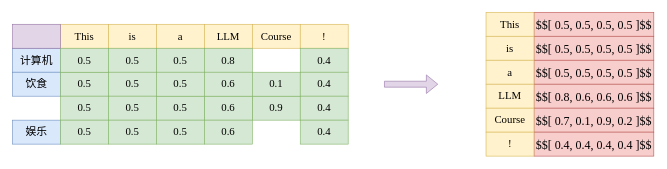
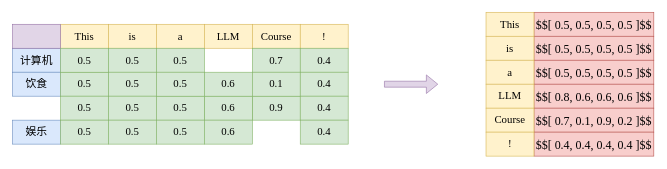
  <mxCell id="0" />
  <mxCell id="1" parent="0" />
  <mxCell id="2" value="This" style="text;html=1;align=center;verticalAlign=middle;whiteSpace=wrap;rounded=0;fontFamily=Maple Mono NF CN;fontSize=18;fillColor=#fff2cc;strokeColor=#d6b656;" vertex="1" parent="1"><mxGeometry x="100" y="40" width="80" height="40" as="geometry" /></mxCell>
  <mxCell id="3" value="is" style="text;html=1;align=center;verticalAlign=middle;whiteSpace=wrap;rounded=0;fontFamily=Maple Mono NF CN;fontSize=18;fillColor=#fff2cc;strokeColor=#d6b656;" vertex="1" parent="1"><mxGeometry x="180" y="40" width="80" height="40" as="geometry" /></mxCell>
  <mxCell id="4" value="a" style="text;html=1;align=center;verticalAlign=middle;whiteSpace=wrap;rounded=0;fontFamily=Maple Mono NF CN;fontSize=18;fillColor=#fff2cc;strokeColor=#d6b656;" vertex="1" parent="1"><mxGeometry x="260" y="40" width="80" height="40" as="geometry" /></mxCell>
  <mxCell id="5" value="LLM" style="text;html=1;align=center;verticalAlign=middle;whiteSpace=wrap;rounded=0;fontFamily=Maple Mono NF CN;fontSize=18;fillColor=#fff2cc;strokeColor=#d6b656;" vertex="1" parent="1"><mxGeometry x="340" y="40" width="80" height="40" as="geometry" /></mxCell>
  <mxCell id="6" value="Course" style="text;html=1;align=center;verticalAlign=middle;whiteSpace=wrap;rounded=0;fontFamily=Maple Mono NF CN;fontSize=18;fillColor=#fff2cc;strokeColor=#d6b656;" vertex="1" parent="1"><mxGeometry x="420" y="40" width="80" height="40" as="geometry" /></mxCell>
  <mxCell id="7" value="!" style="text;html=1;align=center;verticalAlign=middle;whiteSpace=wrap;rounded=0;fontFamily=Maple Mono NF CN;fontSize=18;fillColor=#fff2cc;strokeColor=#d6b656;" vertex="1" parent="1"><mxGeometry x="500" y="40" width="80" height="40" as="geometry" /></mxCell>
  <mxCell id="8" value="计算机" style="text;html=1;align=center;verticalAlign=middle;whiteSpace=wrap;rounded=0;fontFamily=Maple Mono NF CN;fontSize=18;fillColor=#dae8fc;strokeColor=#6c8ebf;" vertex="1" parent="1"><mxGeometry x="20" y="80" width="80" height="40" as="geometry" /></mxCell>
  <mxCell id="9" value="饮食" style="text;html=1;align=center;verticalAlign=middle;whiteSpace=wrap;rounded=0;fontFamily=Maple Mono NF CN;fontSize=18;fillColor=#dae8fc;strokeColor=#6c8ebf;" vertex="1" parent="1"><mxGeometry x="20" y="120" width="80" height="40" as="geometry" /></mxCell>
  <mxCell id="10" value="0.5" style="text;html=1;align=center;verticalAlign=middle;whiteSpace=wrap;rounded=0;fontFamily=Maple Mono NF CN;fontSize=18;fillColor=#d5e8d4;strokeColor=#82b366;" vertex="1" parent="1"><mxGeometry x="100" y="120" width="80" height="40" as="geometry" /></mxCell>
  <mxCell id="11" value="0.5" style="text;html=1;align=center;verticalAlign=middle;whiteSpace=wrap;rounded=0;fontFamily=Maple Mono NF CN;fontSize=18;fillColor=#d5e8d4;strokeColor=#82b366;" vertex="1" parent="1"><mxGeometry x="100" y="80" width="80" height="40" as="geometry" /></mxCell>
  <mxCell id="12" value="0.5" style="text;html=1;align=center;verticalAlign=middle;whiteSpace=wrap;rounded=0;fontFamily=Maple Mono NF CN;fontSize=18;fillColor=#d5e8d4;strokeColor=#82b366;" vertex="1" parent="1"><mxGeometry x="180" y="80" width="80" height="40" as="geometry" /></mxCell>
  <mxCell id="13" value="0.5" style="text;html=1;align=center;verticalAlign=middle;whiteSpace=wrap;rounded=0;fontFamily=Maple Mono NF CN;fontSize=18;fillColor=#d5e8d4;strokeColor=#82b366;" vertex="1" parent="1"><mxGeometry x="260" y="80" width="80" height="40" as="geometry" /></mxCell>
- <mxCell id="14" value="0.8" style="text;html=1;align=center;verticalAlign=middle;whiteSpace=wrap;rounded=0;fontFamily=Maple Mono NF CN;fontSize=18;fillColor=#d5e8d4;strokeColor=#82b366;" vertex="1" parent="1"><mxGeometry x="340" y="80" width="80" height="40" as="geometry" /></mxCell>
+ <mxCell id="15" value="0.7" style="text;html=1;align=center;verticalAlign=middle;whiteSpace=wrap;rounded=0;fontFamily=Maple Mono NF CN;fontSize=18;fillColor=#d5e8d4;strokeColor=#82b366;" vertex="1" parent="1"><mxGeometry x="420" y="80" width="80" height="40" as="geometry" /></mxCell>
  <mxCell id="16" value="0.4" style="text;html=1;align=center;verticalAlign=middle;whiteSpace=wrap;rounded=0;fontFamily=Maple Mono NF CN;fontSize=18;fillColor=#d5e8d4;strokeColor=#82b366;" vertex="1" parent="1"><mxGeometry x="500" y="80" width="80" height="40" as="geometry" /></mxCell>
  <mxCell id="17" value="娱乐" style="text;html=1;align=center;verticalAlign=middle;whiteSpace=wrap;rounded=0;fontFamily=Maple Mono NF CN;fontSize=18;fillColor=#dae8fc;strokeColor=#6c8ebf;" vertex="1" parent="1"><mxGeometry x="20" y="200" width="80" height="40" as="geometry" /></mxCell>
  <mxCell id="18" value="0.5" style="text;html=1;align=center;verticalAlign=middle;whiteSpace=wrap;rounded=0;fontFamily=Maple Mono NF CN;fontSize=18;fillColor=#d5e8d4;strokeColor=#82b366;" vertex="1" parent="1"><mxGeometry x="100" y="160" width="80" height="40" as="geometry" /></mxCell>
  <mxCell id="19" value="0.5" style="text;html=1;align=center;verticalAlign=middle;whiteSpace=wrap;rounded=0;fontFamily=Maple Mono NF CN;fontSize=18;fillColor=#d5e8d4;strokeColor=#82b366;" vertex="1" parent="1"><mxGeometry x="180" y="120" width="80" height="40" as="geometry" /></mxCell>
  <mxCell id="20" value="0.5" style="text;html=1;align=center;verticalAlign=middle;whiteSpace=wrap;rounded=0;fontFamily=Maple Mono NF CN;fontSize=18;fillColor=#d5e8d4;strokeColor=#82b366;" vertex="1" parent="1"><mxGeometry x="100" y="200" width="80" height="40" as="geometry" /></mxCell>
  <mxCell id="21" value="0.5" style="text;html=1;align=center;verticalAlign=middle;whiteSpace=wrap;rounded=0;fontFamily=Maple Mono NF CN;fontSize=18;fillColor=#d5e8d4;strokeColor=#82b366;" vertex="1" parent="1"><mxGeometry x="180" y="160" width="80" height="40" as="geometry" /></mxCell>
  <mxCell id="22" value="0.5" style="text;html=1;align=center;verticalAlign=middle;whiteSpace=wrap;rounded=0;fontFamily=Maple Mono NF CN;fontSize=18;fillColor=#d5e8d4;strokeColor=#82b366;" vertex="1" parent="1"><mxGeometry x="180" y="200" width="80" height="40" as="geometry" /></mxCell>
  <mxCell id="23" value="0.9" style="text;html=1;align=center;verticalAlign=middle;whiteSpace=wrap;rounded=0;fontFamily=Maple Mono NF CN;fontSize=18;fillColor=#d5e8d4;strokeColor=#82b366;" vertex="1" parent="1"><mxGeometry x="420" y="160" width="80" height="40" as="geometry" /></mxCell>
  <mxCell id="24" value="0.6" style="text;html=1;align=center;verticalAlign=middle;whiteSpace=wrap;rounded=0;fontFamily=Maple Mono NF CN;fontSize=18;fillColor=#d5e8d4;strokeColor=#82b366;" vertex="1" parent="1"><mxGeometry x="340" y="160" width="80" height="40" as="geometry" /></mxCell>
  <mxCell id="25" value="0.5" style="text;html=1;align=center;verticalAlign=middle;whiteSpace=wrap;rounded=0;fontFamily=Maple Mono NF CN;fontSize=18;fillColor=#d5e8d4;strokeColor=#82b366;" vertex="1" parent="1"><mxGeometry x="260" y="160" width="80" height="40" as="geometry" /></mxCell>
  <mxCell id="26" value="0.5" style="text;html=1;align=center;verticalAlign=middle;whiteSpace=wrap;rounded=0;fontFamily=Maple Mono NF CN;fontSize=18;fillColor=#d5e8d4;strokeColor=#82b366;" vertex="1" parent="1"><mxGeometry x="260" y="120" width="80" height="40" as="geometry" /></mxCell>
  <mxCell id="27" value="0.5" style="text;html=1;align=center;verticalAlign=middle;whiteSpace=wrap;rounded=0;fontFamily=Maple Mono NF CN;fontSize=18;fillColor=#d5e8d4;strokeColor=#82b366;" vertex="1" parent="1"><mxGeometry x="260" y="200" width="80" height="40" as="geometry" /></mxCell>
  <mxCell id="28" value="0.6" style="text;html=1;align=center;verticalAlign=middle;whiteSpace=wrap;rounded=0;fontFamily=Maple Mono NF CN;fontSize=18;fillColor=#d5e8d4;strokeColor=#82b366;" vertex="1" parent="1"><mxGeometry x="340" y="120" width="80" height="40" as="geometry" /></mxCell>
  <mxCell id="29" value="0.1" style="text;html=1;align=center;verticalAlign=middle;whiteSpace=wrap;rounded=0;fontFamily=Maple Mono NF CN;fontSize=18;fillColor=#d5e8d4;strokeColor=#82b366;" vertex="1" parent="1"><mxGeometry x="420" y="120" width="80" height="40" as="geometry" /></mxCell>
  <mxCell id="30" value="0.6" style="text;html=1;align=center;verticalAlign=middle;whiteSpace=wrap;rounded=0;fontFamily=Maple Mono NF CN;fontSize=18;fillColor=#d5e8d4;strokeColor=#82b366;" vertex="1" parent="1"><mxGeometry x="340" y="200" width="80" height="40" as="geometry" /></mxCell>
  <mxCell id="31" value="0.4" style="text;html=1;align=center;verticalAlign=middle;whiteSpace=wrap;rounded=0;fontFamily=Maple Mono NF CN;fontSize=18;fillColor=#d5e8d4;strokeColor=#82b366;" vertex="1" parent="1"><mxGeometry x="500" y="120" width="80" height="40" as="geometry" /></mxCell>
  <mxCell id="32" value="0.4" style="text;html=1;align=center;verticalAlign=middle;whiteSpace=wrap;rounded=0;fontFamily=Maple Mono NF CN;fontSize=18;fillColor=#d5e8d4;strokeColor=#82b366;" vertex="1" parent="1"><mxGeometry x="500" y="160" width="80" height="40" as="geometry" /></mxCell>
  <mxCell id="33" value="0.4" style="text;html=1;align=center;verticalAlign=middle;whiteSpace=wrap;rounded=0;fontFamily=Maple Mono NF CN;fontSize=18;fillColor=#d5e8d4;strokeColor=#82b366;" vertex="1" parent="1"><mxGeometry x="500" y="200" width="80" height="40" as="geometry" /></mxCell>
  <mxCell id="34" value="$$[ 0.5, 0.5, 0.5, 0.5 ]$$" style="text;html=1;align=center;verticalAlign=middle;whiteSpace=wrap;rounded=0;fontSize=20;fontFamily=Maple Mono NF CN;fillColor=#f8cecc;strokeColor=#b85450;" vertex="1" parent="1"><mxGeometry x="890" y="20" width="200" height="40" as="geometry" /></mxCell>
  <mxCell id="35" value="$$[ 0.5, 0.5, 0.5, 0.5 ]$$" style="text;html=1;align=center;verticalAlign=middle;whiteSpace=wrap;rounded=0;fontSize=20;fontFamily=Maple Mono NF CN;fillColor=#f8cecc;strokeColor=#b85450;" vertex="1" parent="1"><mxGeometry x="890" y="60" width="200" height="40" as="geometry" /></mxCell>
  <mxCell id="36" value="$$[ 0.5, 0.5, 0.5, 0.5 ]$$" style="text;html=1;align=center;verticalAlign=middle;whiteSpace=wrap;rounded=0;fontSize=20;fontFamily=Maple Mono NF CN;fillColor=#f8cecc;strokeColor=#b85450;" vertex="1" parent="1"><mxGeometry x="890" y="100" width="200" height="40" as="geometry" /></mxCell>
  <mxCell id="37" value="$$[ 0.8, 0.6, 0.6, 0.6 ]$$" style="text;html=1;align=center;verticalAlign=middle;whiteSpace=wrap;rounded=0;fontSize=20;fontFamily=Maple Mono NF CN;fillColor=#f8cecc;strokeColor=#b85450;" vertex="1" parent="1"><mxGeometry x="890" y="140" width="200" height="40" as="geometry" /></mxCell>
  <mxCell id="38" value="$$[ 0.7, 0.1, 0.9, 0.2 ]$$" style="text;html=1;align=center;verticalAlign=middle;whiteSpace=wrap;rounded=0;fontSize=20;fontFamily=Maple Mono NF CN;fillColor=#f8cecc;strokeColor=#b85450;" vertex="1" parent="1"><mxGeometry x="890" y="180" width="200" height="40" as="geometry" /></mxCell>
  <mxCell id="39" value="$$[ 0.4, 0.4, 0.4, 0.4 ]$$" style="text;html=1;align=center;verticalAlign=middle;whiteSpace=wrap;rounded=0;fontSize=20;fontFamily=Maple Mono NF CN;fillColor=#f8cecc;strokeColor=#b85450;" vertex="1" parent="1"><mxGeometry x="890" y="220" width="200" height="40" as="geometry" /></mxCell>
  <mxCell id="40" value="This" style="text;html=1;align=center;verticalAlign=middle;whiteSpace=wrap;rounded=0;fontFamily=Maple Mono NF CN;fontSize=18;fillColor=#fff2cc;strokeColor=#d6b656;" vertex="1" parent="1"><mxGeometry x="810" y="20" width="80" height="40" as="geometry" /></mxCell>
  <mxCell id="41" value="is" style="text;html=1;align=center;verticalAlign=middle;whiteSpace=wrap;rounded=0;fontFamily=Maple Mono NF CN;fontSize=18;fillColor=#fff2cc;strokeColor=#d6b656;" vertex="1" parent="1"><mxGeometry x="810" y="60" width="80" height="40" as="geometry" /></mxCell>
  <mxCell id="42" value="a" style="text;html=1;align=center;verticalAlign=middle;whiteSpace=wrap;rounded=0;fontFamily=Maple Mono NF CN;fontSize=18;fillColor=#fff2cc;strokeColor=#d6b656;" vertex="1" parent="1"><mxGeometry x="810" y="100" width="80" height="40" as="geometry" /></mxCell>
  <mxCell id="43" value="LLM" style="text;html=1;align=center;verticalAlign=middle;whiteSpace=wrap;rounded=0;fontFamily=Maple Mono NF CN;fontSize=18;fillColor=#fff2cc;strokeColor=#d6b656;" vertex="1" parent="1"><mxGeometry x="810" y="140" width="80" height="40" as="geometry" /></mxCell>
  <mxCell id="44" value="Course" style="text;html=1;align=center;verticalAlign=middle;whiteSpace=wrap;rounded=0;fontFamily=Maple Mono NF CN;fontSize=18;fillColor=#fff2cc;strokeColor=#d6b656;" vertex="1" parent="1"><mxGeometry x="810" y="180" width="80" height="40" as="geometry" /></mxCell>
  <mxCell id="45" value="!" style="text;html=1;align=center;verticalAlign=middle;whiteSpace=wrap;rounded=0;fontFamily=Maple Mono NF CN;fontSize=18;fillColor=#fff2cc;strokeColor=#d6b656;" vertex="1" parent="1"><mxGeometry x="810" y="220" width="80" height="40" as="geometry" /></mxCell>
  <mxCell id="46" value="" style="shape=flexArrow;endArrow=classic;html=1;rounded=0;fillColor=#e1d5e7;strokeColor=#9673a6;" edge="1" parent="1"><mxGeometry width="50" height="50" relative="1" as="geometry"><mxPoint x="640" y="140" as="sourcePoint" /><mxPoint x="730" y="140" as="targetPoint" /></mxGeometry></mxCell>
  <mxCell id="47" value="" style="rounded=0;whiteSpace=wrap;html=1;fillColor=#e1d5e7;strokeColor=#9673a6;" vertex="1" parent="1"><mxGeometry x="20" y="40" width="80" height="40" as="geometry" /></mxCell>
